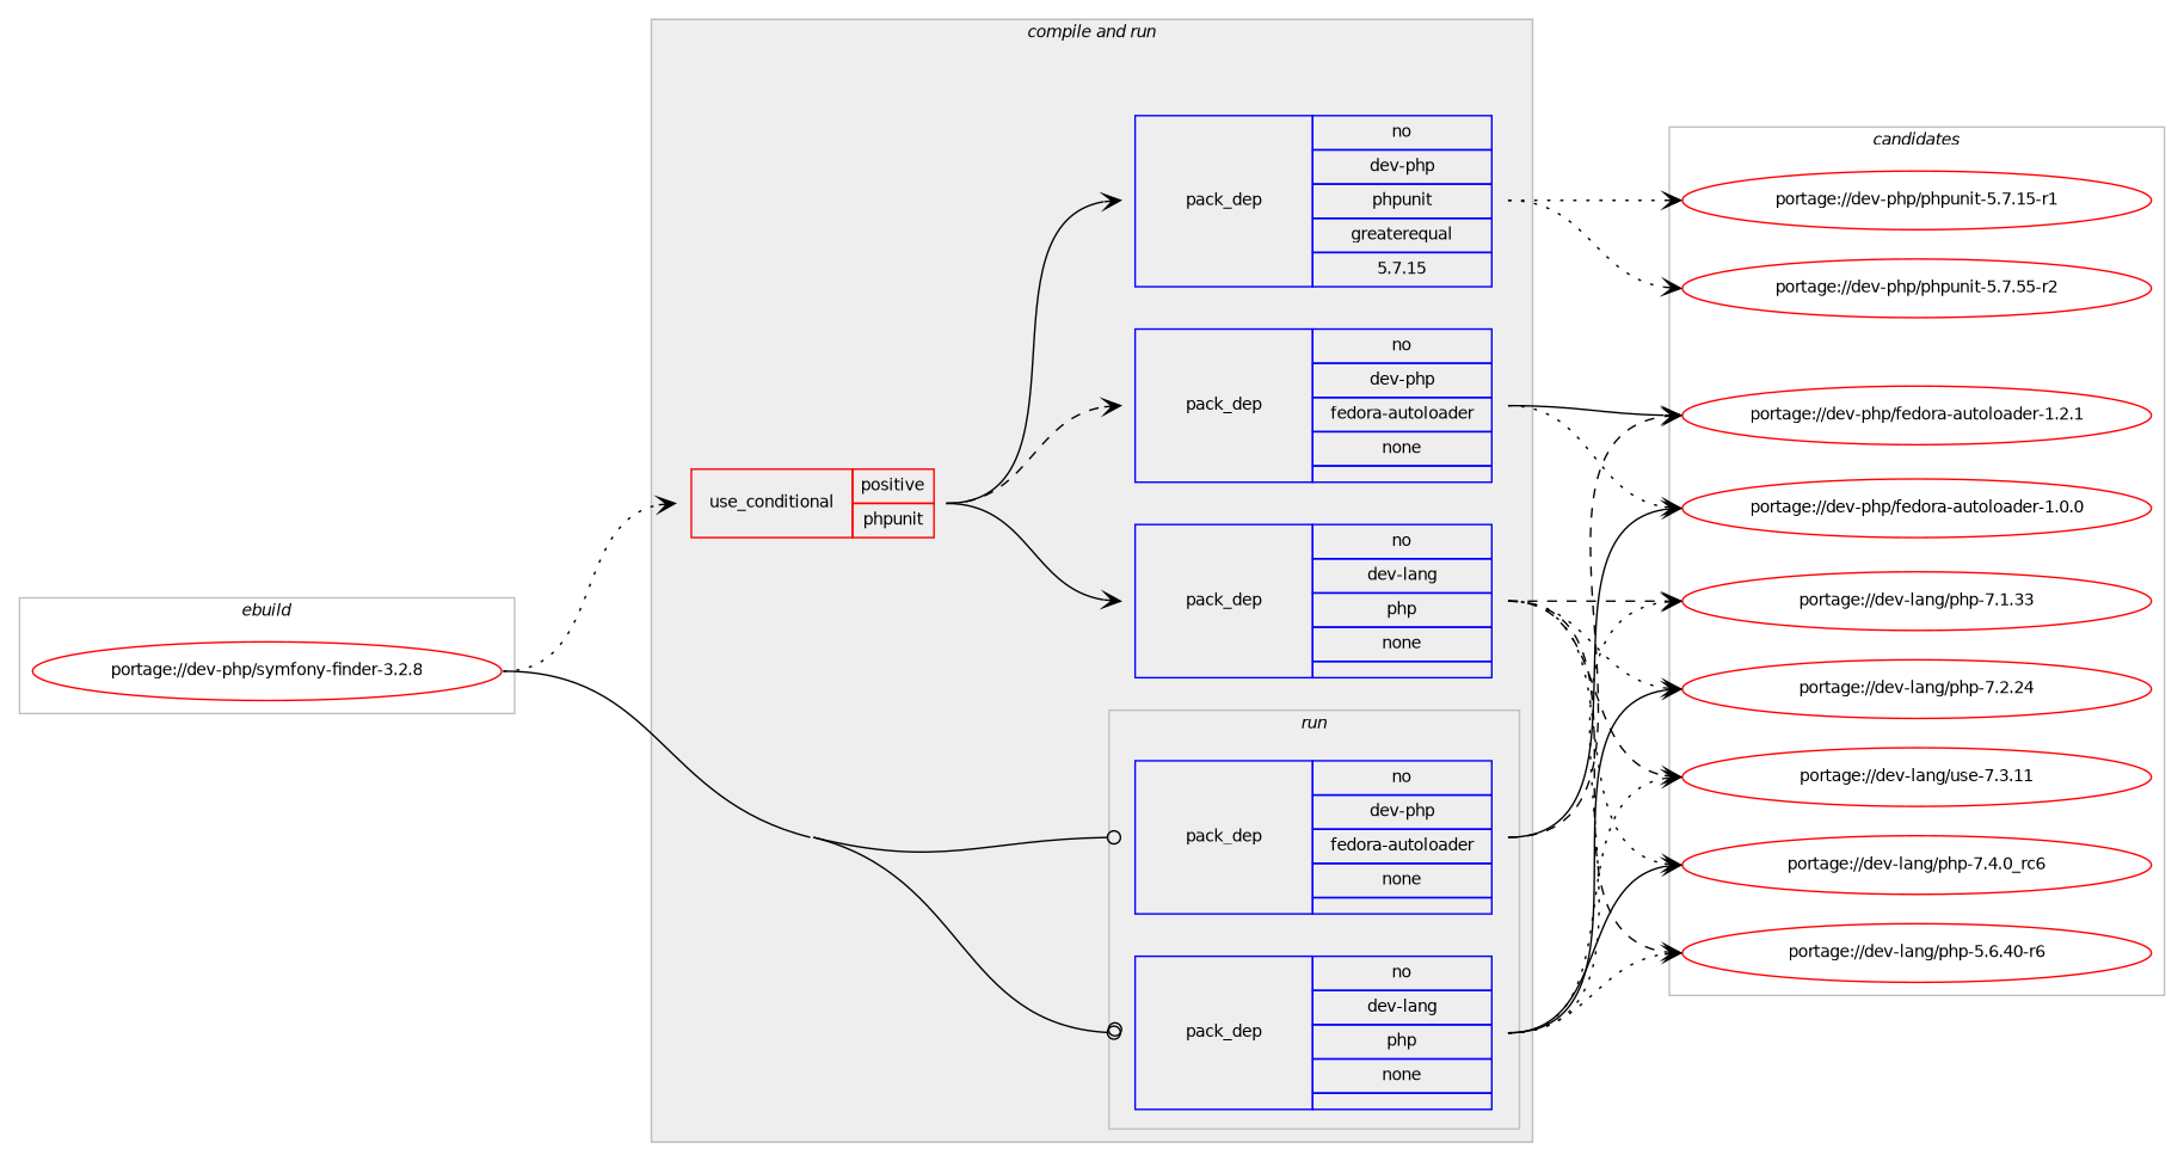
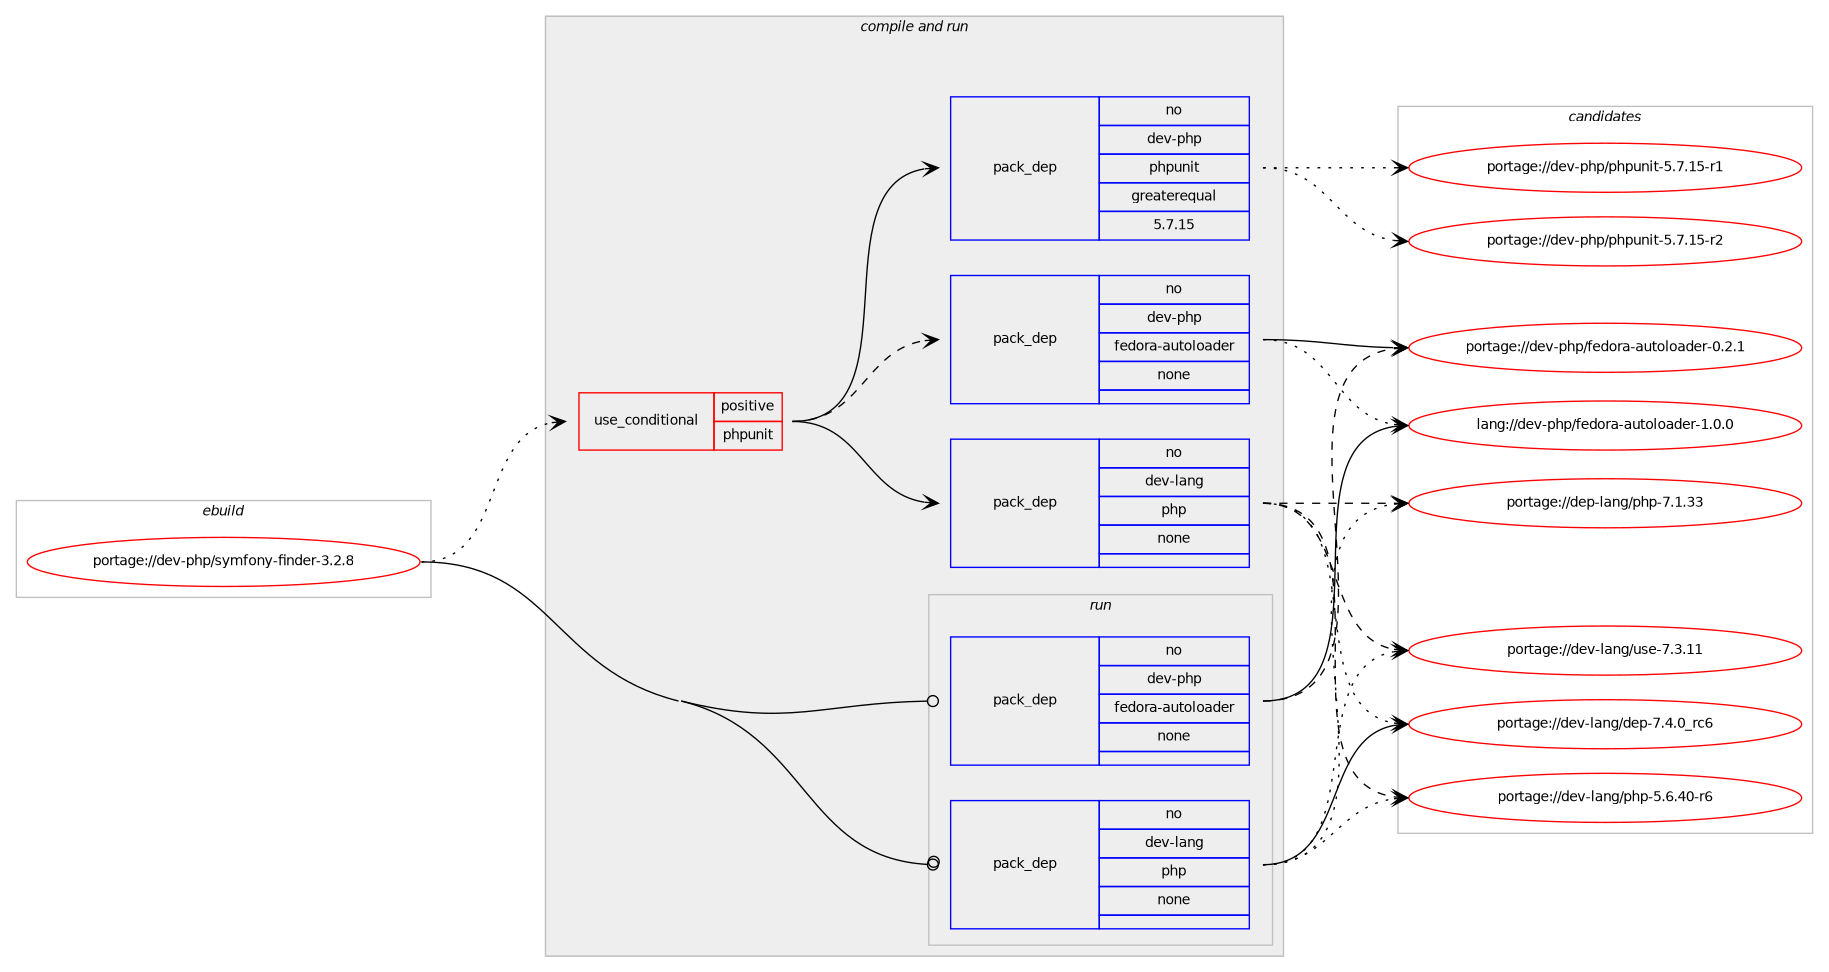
  digraph {
    compound=true
    concentrate=true
    fontname=Helvetica
    fontsize=10
    newrank=true
    rankdir=LR
    ranksep=1.5
    node [color=red fontname=Helvetica fontsize=10]
    edge [arrowhead=vee headport=w style=dotted tailport=e weight=100]
    n1 [label="portage://dev-php/symfony-finder-3.2.8" width=4]
    n2 [color=blue label=<<TABLE BORDER="0" CELLBORDER="1" CELLSPACING="0" CELLPADDING="4" WIDTH="220"><TR><TD ROWSPAN="6" CELLPADDING="30">pack_dep</TD></TR><TR><TD WIDTH="110">no</TD></TR><TR><TD>dev-lang</TD></TR><TR><TD>php</TD></TR><TR><TD>none</TD></TR><TR><TD></TD></TR></TABLE>> shape=none]
    n3 [color=blue label=<<TABLE BORDER="0" CELLBORDER="1" CELLSPACING="0" CELLPADDING="4" WIDTH="220"><TR><TD ROWSPAN="6" CELLPADDING="30">pack_dep</TD></TR><TR><TD WIDTH="110">no</TD></TR><TR><TD>dev-php</TD></TR><TR><TD>fedora-autoloader</TD></TR><TR><TD>none</TD></TR><TR><TD></TD></TR></TABLE>> shape=none]
    n4 [color=blue label=<<TABLE BORDER="0" CELLBORDER="1" CELLSPACING="0" CELLPADDING="4" WIDTH="220"><TR><TD ROWSPAN="6" CELLPADDING="30">pack_dep</TD></TR><TR><TD WIDTH="110">no</TD></TR><TR><TD>dev-php</TD></TR><TR><TD>phpunit</TD></TR><TR><TD>greaterequal</TD></TR><TR><TD>5.7.15</TD></TR></TABLE>> shape=none]
    n5 [label=<<TABLE BORDER="0" CELLBORDER="1" CELLSPACING="0" CELLPADDING="4"><TR><TD ROWSPAN="3" CELLPADDING="10">use_conditional</TD></TR><TR><TD>positive</TD></TR><TR><TD>phpunit</TD></TR></TABLE>> shape=none]
    n6 [color=blue label=<<TABLE BORDER="0" CELLBORDER="1" CELLSPACING="0" CELLPADDING="4" WIDTH="220"><TR><TD ROWSPAN="6" CELLPADDING="30">pack_dep</TD></TR><TR><TD WIDTH="110">no</TD></TR><TR><TD>dev-lang</TD></TR><TR><TD>php</TD></TR><TR><TD>none</TD></TR><TR><TD></TD></TR></TABLE>> shape=none]
    n7 [color=blue label=<<TABLE BORDER="0" CELLBORDER="1" CELLSPACING="0" CELLPADDING="4" WIDTH="220"><TR><TD ROWSPAN="6" CELLPADDING="30">pack_dep</TD></TR><TR><TD WIDTH="110">no</TD></TR><TR><TD>dev-php</TD></TR><TR><TD>fedora-autoloader</TD></TR><TR><TD>none</TD></TR><TR><TD></TD></TR></TABLE>> shape=none]
    n8 [label="portage://dev-lang/php-5.6.40-r6" width=4]
-   n9 [label="portage://dev-lang/php-7.1.33" width=4]
-   n10 [label="portage://dev-lang/php-7.2.24" width=4]
+   n9 [label="portage://dep-lang/php-7.1.33" width=4]
    n11 [label="portage://dev-lang/use-7.3.11" width=4]
-   n12 [label="portage://dev-lang/php-7.4.0_rc6" width=4]
-   n13 [label="portage://dev-php/fedora-autoloader-1.2.1" width=4]
-   n14 [label="portage://dev-php/fedora-autoloader-1.0.0" width=4]
+   n12 [label="portage://dev-lang/dep-7.4.0_rc6" width=4]
+   n13 [label="portage://dev-php/fedora-autoloader-0.2.1" width=4]
+   n14 [label="lang://dev-php/fedora-autoloader-1.0.0" width=4]
    n15 [label="portage://dev-php/phpunit-5.7.15-r1" width=4]
-   n16 [label="portage://dev-php/phpunit-5.7.55-r2" width=4]
+   n16 [label="portage://dev-php/phpunit-5.7.15-r2" width=4]
    subgraph cluster_1 {
      color=gray
      label=<<i>ebuild</i>>
      rank=same
      n1
    }
    subgraph cluster_2 {
      color=gray
      label=<<i>dependencies</i>>
      subgraph cluster_3 {
        color=gray
        fillcolor="#eeeeee"
        label=<<i>compile</i>>
        style=filled
        subgraph sub_4 {
          color=gray
          fillcolor="#eeeeee"
          label=<<i>compile</i>>
          style=filled
          n5
          subgraph sub_5 {
            color=gray
            fillcolor="#eeeeee"
            label=<<i>compile</i>>
            style=filled
            n2
          }
          subgraph sub_6 {
            color=gray
            fillcolor="#eeeeee"
            label=<<i>compile</i>>
            style=filled
            n3
          }
          subgraph sub_7 {
            color=gray
            fillcolor="#eeeeee"
            label=<<i>compile</i>>
            style=filled
            n4
          }
        }
      }
      subgraph cluster_8 {
        color=gray
        fillcolor="#eeeeee"
        label=<<i>compile and run</i>>
        style=filled
      }
      subgraph cluster_9 {
        color=gray
        fillcolor="#eeeeee"
        label=<<i>run</i>>
        style=filled
        subgraph sub_10 {
          color=gray
          fillcolor="#eeeeee"
          label=<<i>run</i>>
          style=filled
          n6
        }
        subgraph sub_11 {
          color=gray
          fillcolor="#eeeeee"
          label=<<i>run</i>>
          style=filled
          n7
        }
      }
    }
    subgraph cluster_12 {
      color=gray
      label=<<i>candidates</i>>
      rank=same
      subgraph sub_13 {
        color=black
        label=<<i>candidates</i>>
        nodesep=1
        rank=same
        n8
        n9
-       n10
        n11
        n12
      }
      subgraph sub_14 {
        color=black
        label=<<i>candidates</i>>
        nodesep=1
        rank=same
        n13
        n14
      }
      subgraph sub_15 {
        color=black
        label=<<i>candidates</i>>
        nodesep=1
        rank=same
        n15
        n16
      }
      subgraph sub_16 {
        color=black
        label=<<i>candidates</i>>
        nodesep=1
        rank=same
        n8
        n9
-       n10
        n11
        n12
      }
      subgraph sub_17 {
        color=black
        label=<<i>candidates</i>>
        nodesep=1
        rank=same
        n13
        n14
      }
    }
    n1 -> n5 [weight=20]
    n1 -> n6 [arrowhead=odot style=solid weight=20]
    n1 -> n7 [arrowhead=odot style=solid weight=20]
    n2 -> n8 [style=dashed]
    n2 -> n9 [style=dashed]
-   n2 -> n10
    n2 -> n11 [style=dashed]
    n2 -> n12
    n3 -> n13 [style=solid]
    n3 -> n14
    n4 -> n15
    n4 -> n16
    n5 -> n2 [style=solid weight=20]
    n5 -> n3 [style=dashed weight=20]
    n5 -> n4 [style=solid weight=20]
    n6 -> n8
    n6 -> n9
-   n6 -> n10 [style=solid]
    n6 -> n11
    n6 -> n12 [style=solid]
    n7 -> n13 [style=dashed]
    n7 -> n14 [style=solid]
  }
